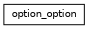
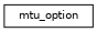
  digraph {
    rankdir=LR
-   n1 [color=black fillcolor=white fontname=Helvetica fontsize=10 height=0.2 label=option_option shape=record style=filled width=0.4]
+   n1 [color=black fillcolor=white fontname=Helvetica fontsize=10 height=0.2 label=mtu_option shape=record style=filled width=0.4]
  }
